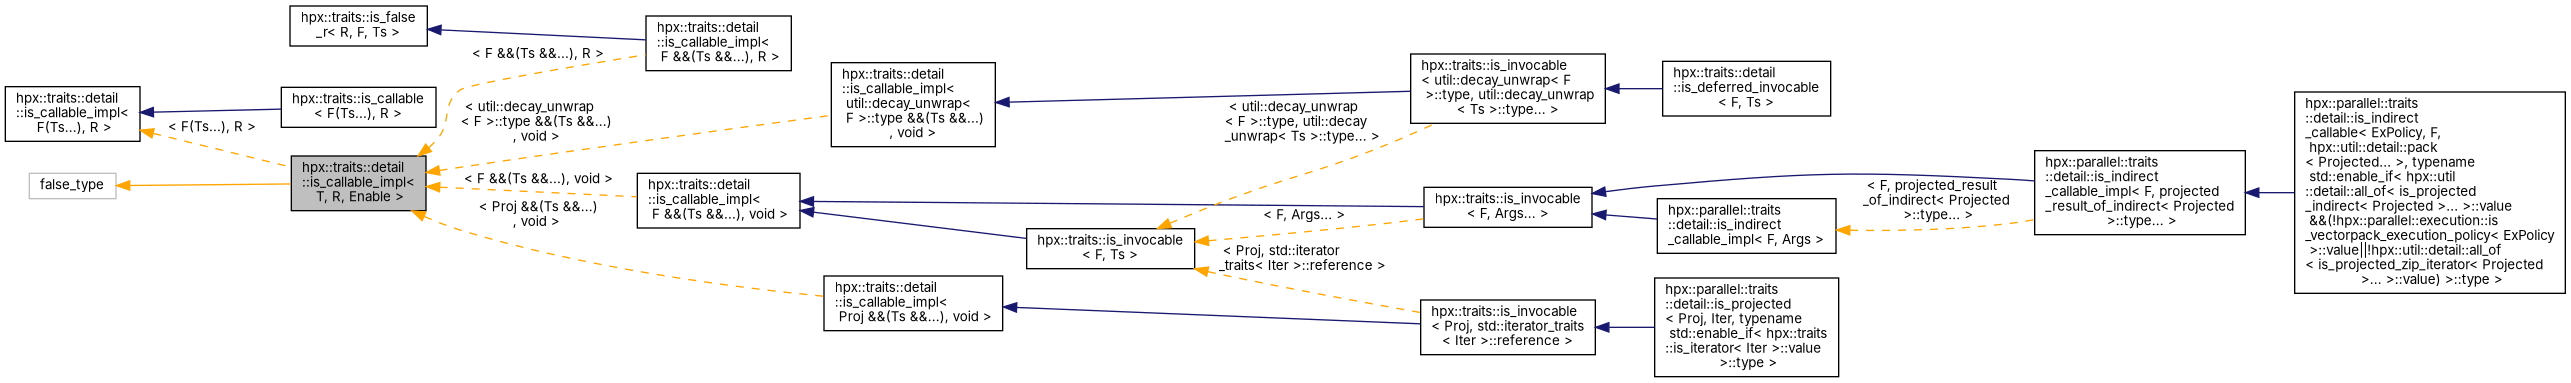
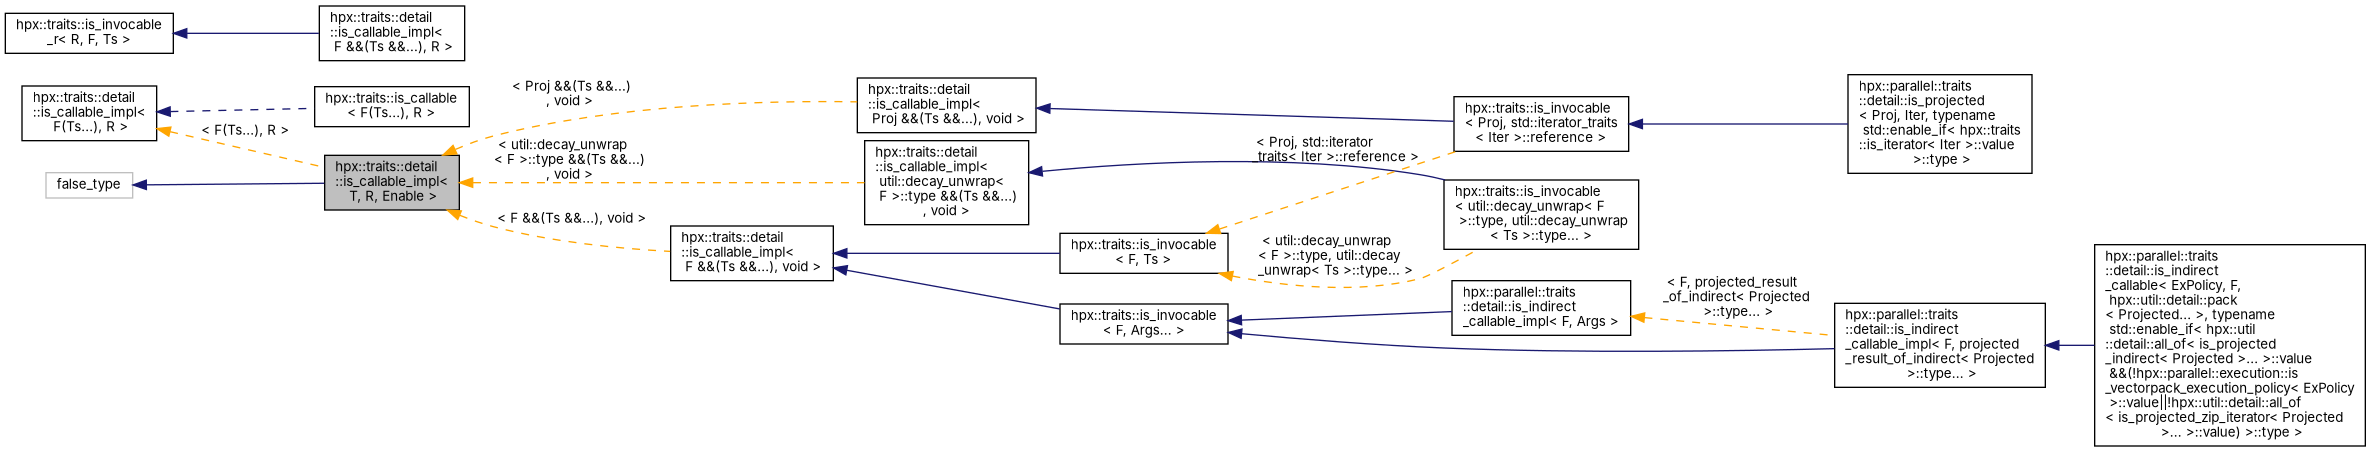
  digraph {
    fontname=Inter
    rankdir=LR
    node [color=black fillcolor=white fontname=Inter fontsize=10 shape=record style=filled]
    edge [color=midnightblue dir=back fontname=Inter fontsize=10 labelfontname=Helvetica labelfontsize=10 style=solid]
    n1 [fillcolor=grey75 fontcolor=black height=0.2 label="hpx::traits::detail\l::is_callable_impl\<\l T, R, Enable \>" width=0.4]
    n2 [height=0.2 label="hpx::traits::detail\l::is_callable_impl\<\l Proj &&(Ts &&...), void \>" width=0.4]
    n3 [height=0.2 label="hpx::traits::detail\l::is_callable_impl\<\l util::decay_unwrap\<\l F \>::type &&(Ts &&...)\l, void \>" width=0.4]
    n4 [height=0.2 label="hpx::traits::detail\l::is_callable_impl\<\l F &&(Ts &&...), R \>" width=0.4]
    n5 [height=0.2 label="hpx::traits::detail\l::is_callable_impl\<\l F &&(Ts &&...), void \>" width=0.4]
    n6 [height=0.2 label="hpx::traits::is_invocable\l\< Proj, std::iterator_traits\l\< Iter \>::reference \>" width=0.4]
    n7 [height=0.2 label="hpx::traits::is_invocable\l\< util::decay_unwrap\< F\l \>::type, util::decay_unwrap\l\< Ts \>::type... \>" width=0.4]
    n8 [height=0.2 label="hpx::traits::detail\l::is_callable_impl\<\l F(Ts...), R \>" width=0.4]
    n9 [height=0.2 label="hpx::traits::is_callable\l\< F(Ts...), R \>" width=0.4]
    n10 [height=0.2 label="hpx::traits::is_invocable\l\< F, Ts \>" width=0.4]
    n11 [height=0.2 label="hpx::traits::is_invocable\l\< F, Args... \>" width=0.4]
    n12 [color=grey75 height=0.2 label=false_type width=0.4]
    n13 [height=0.2 label="hpx::parallel::traits\l::detail::is_projected\l\< Proj, Iter, typename\l std::enable_if\< hpx::traits\l::is_iterator\< Iter \>::value\l \>::type \>" width=0.4]
-   n14 [height=0.2 label="hpx::traits::detail\l::is_deferred_invocable\l\< F, Ts \>" width=0.4]
-   n15 [height=0.2 label="hpx::traits::is_false\l_r\< R, F, Ts \>" width=0.4]
+   n15 [height=0.2 label="hpx::traits::is_invocable\l_r\< R, F, Ts \>" width=0.4]
    n16 [height=0.2 label="hpx::parallel::traits\l::detail::is_indirect\l_callable_impl\< F, Args \>" width=0.4]
    n17 [height=0.2 label="hpx::parallel::traits\l::detail::is_indirect\l_callable_impl\< F, projected\l_result_of_indirect\< Projected\l \>::type... \>" width=0.4]
    n18 [height=0.2 label="hpx::parallel::traits\l::detail::is_indirect\l_callable\< ExPolicy, F,\l hpx::util::detail::pack\l\< Projected... \>, typename\l std::enable_if\< hpx::util\l::detail::all_of\< is_projected\l_indirect\< Projected \>... \>::value\l &&(!hpx::parallel::execution::is\l_vectorpack_execution_policy\< ExPolicy\l \>::value\|\|!hpx::util::detail::all_of\l\< is_projected_zip_iterator\< Projected\l \>... \>::value) \>::type \>" width=0.4]
    n1 -> n2 [color=orange label=" \< Proj &&(Ts &&...)\l, void \>" style=dashed]
    n1 -> n3 [color=orange label=" \< util::decay_unwrap\l\< F \>::type &&(Ts &&...)\l, void \>" style=dashed]
-   n1 -> n4 [color=orange label=" \< F &&(Ts &&...), R \>" style=dashed]
    n1 -> n5 [color=orange label=" \< F &&(Ts &&...), void \>" style=dashed]
    n2 -> n6
    n3 -> n7
    n5 -> n10
    n5 -> n11
    n6 -> n13
-   n7 -> n14
    n8 -> n1 [color=orange label=" \< F(Ts...), R \>" style=dashed]
-   n8 -> n9
+   n8 -> n9 [style=dashed]
    n10 -> n6 [color=orange label=" \< Proj, std::iterator\l_traits\< Iter \>::reference \>" style=dashed]
    n10 -> n7 [color=orange label=" \< util::decay_unwrap\l\< F \>::type, util::decay\l_unwrap\< Ts \>::type... \>" style=dashed]
-   n10 -> n11 [color=orange label=" \< F, Args... \>" style=dashed]
    n11 -> n16
    n11 -> n17
-   n12 -> n1 [color=orange]
+   n12 -> n1
    n15 -> n4
    n16 -> n17 [color=orange label=" \< F, projected_result\l_of_indirect\< Projected\l \>::type... \>" style=dashed]
    n17 -> n18
  }
